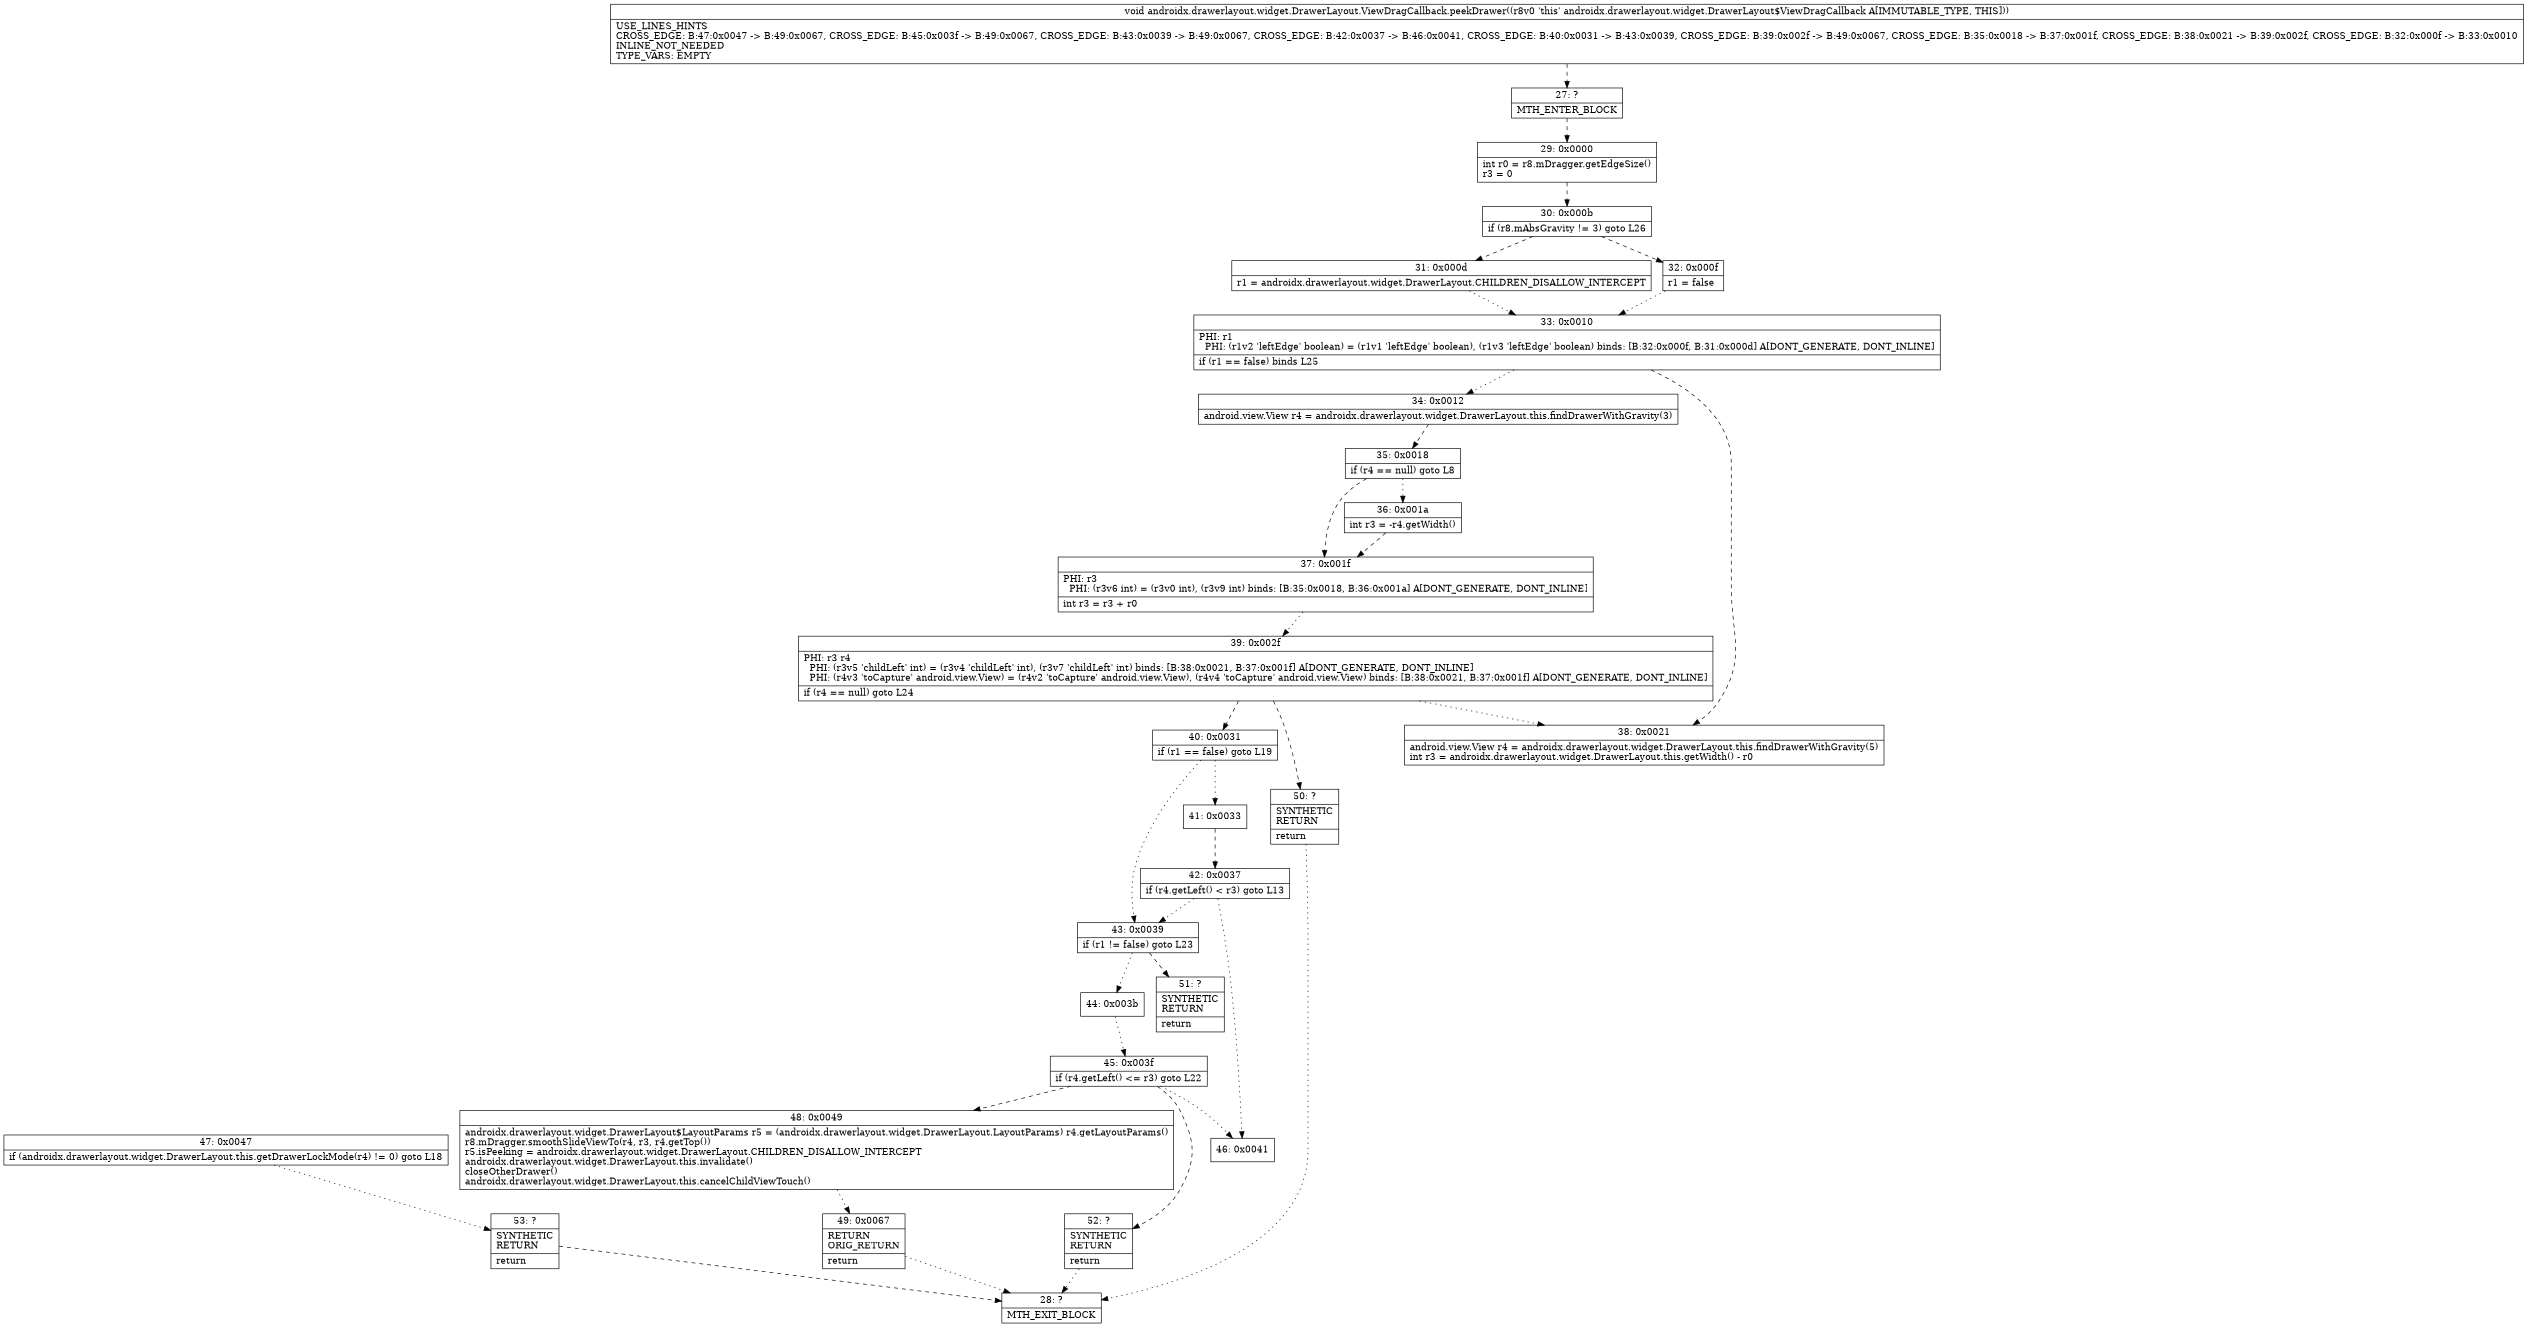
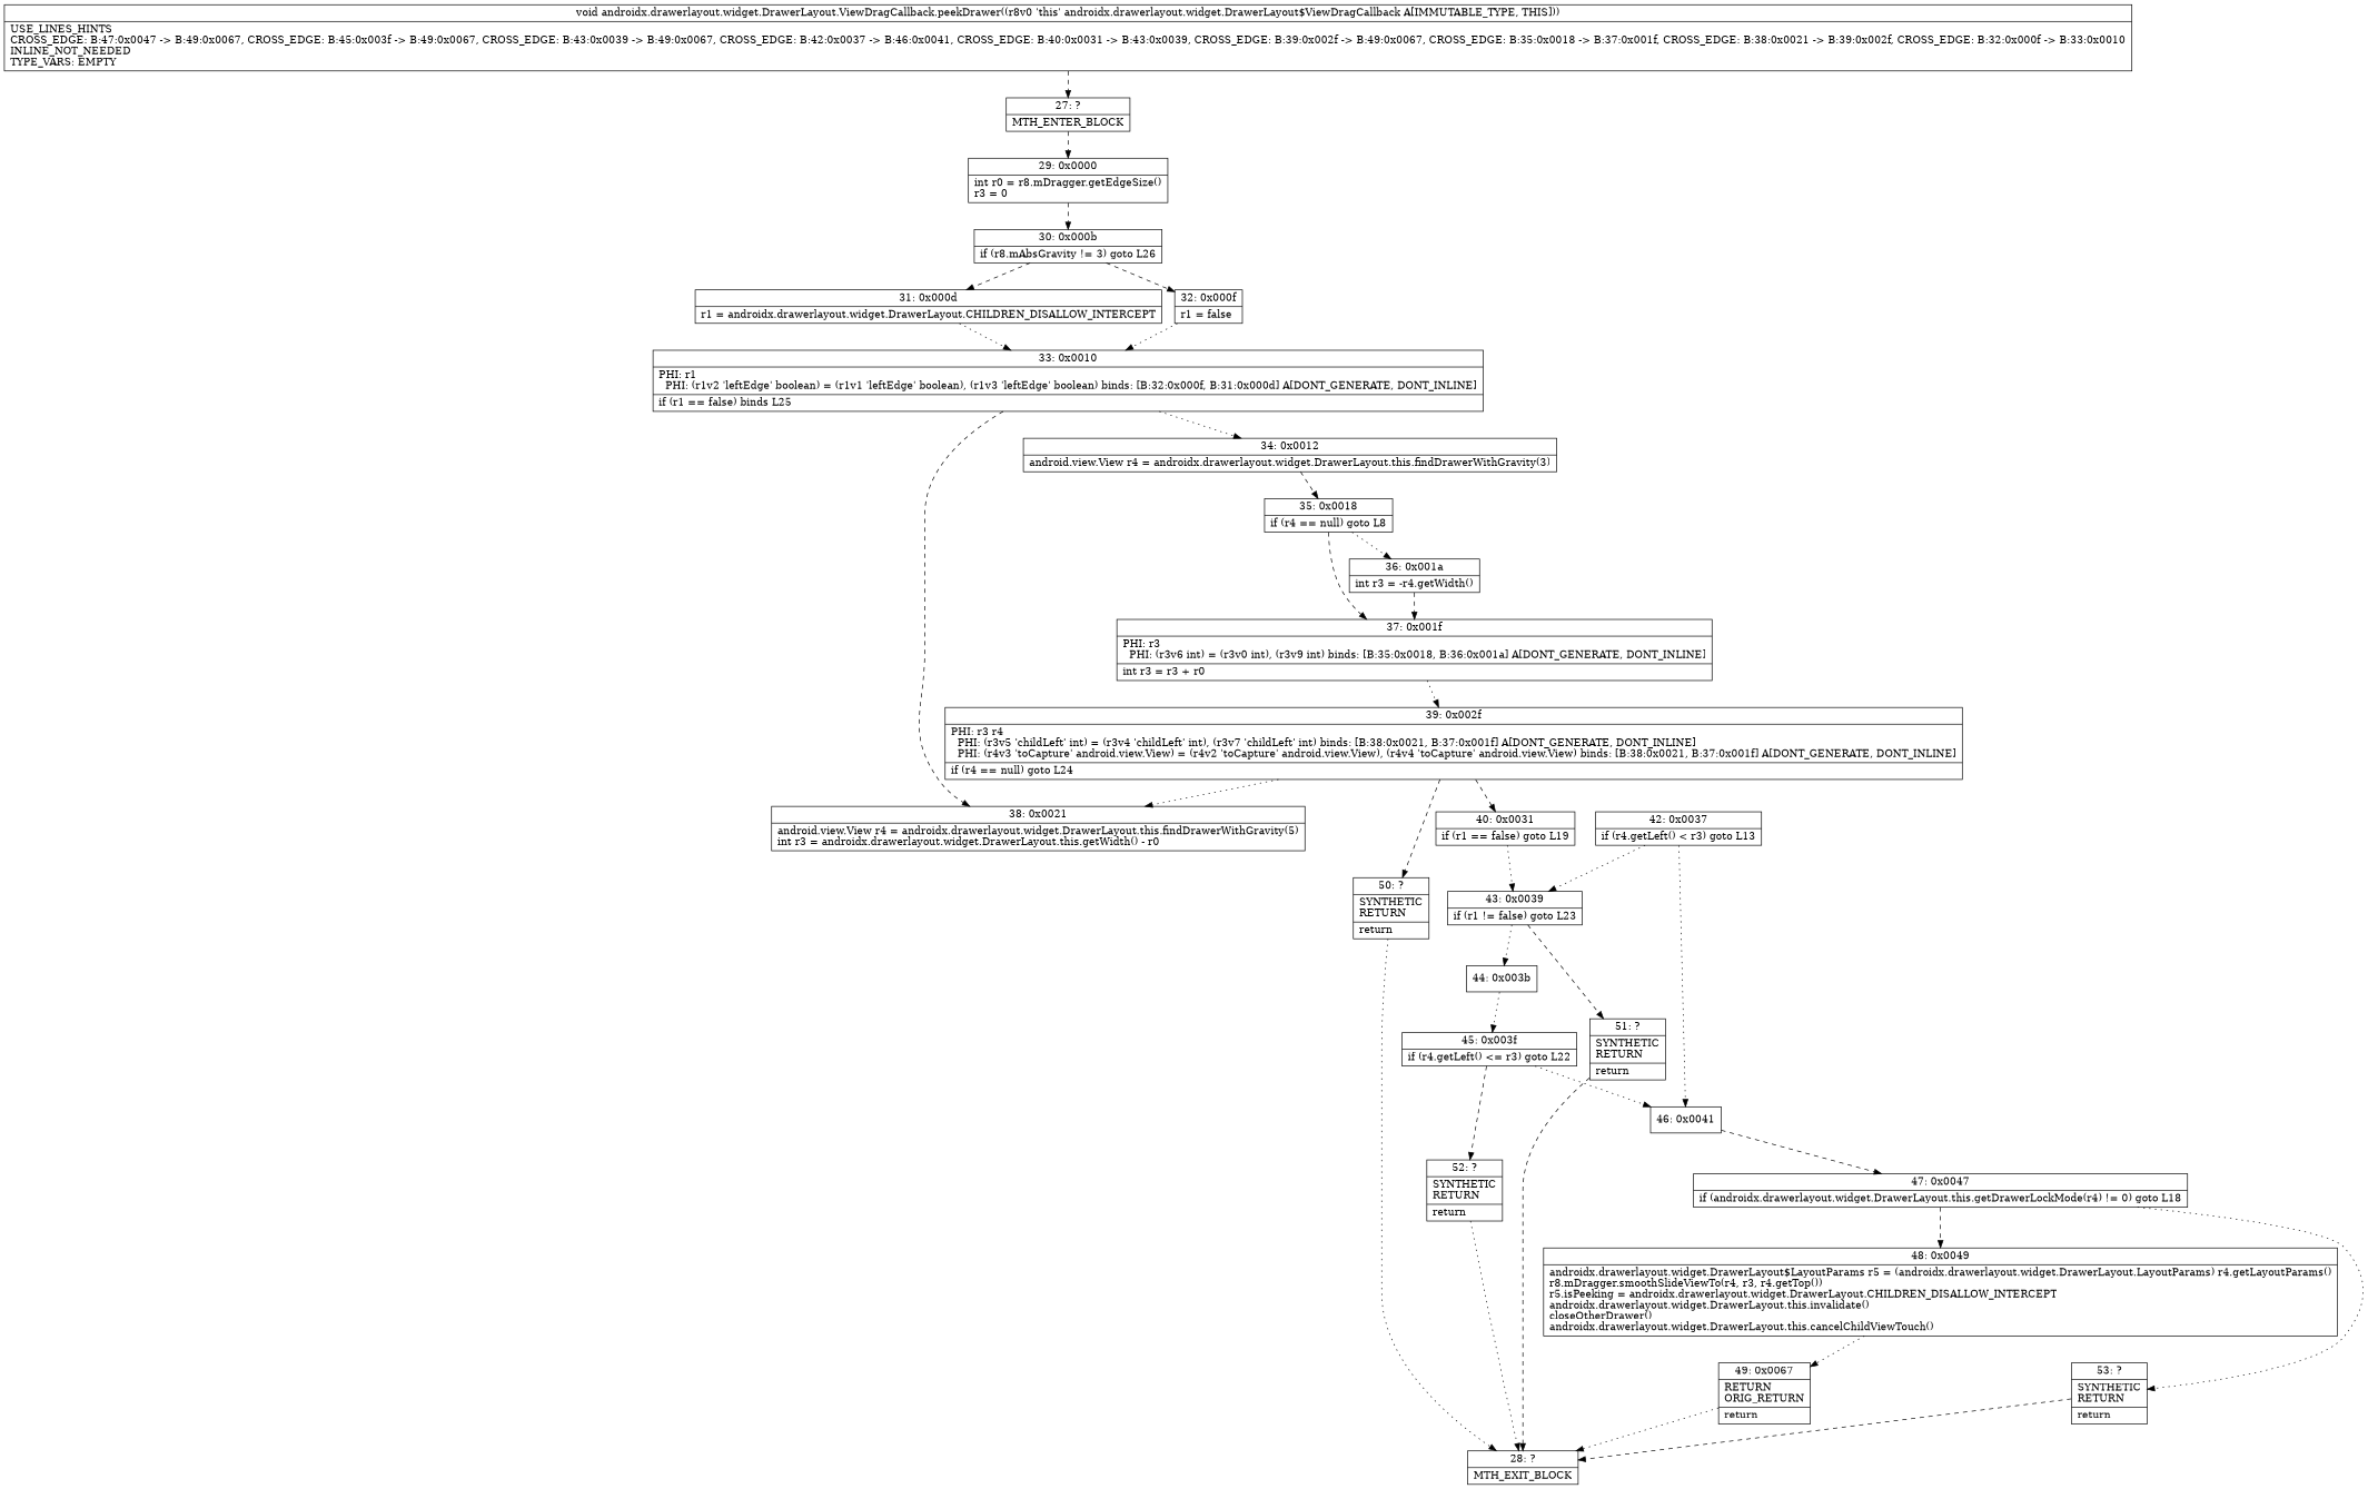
  digraph {
    node [shape=record]
    edge [style=dashed]
    n1 [label="{27\:\ ?|MTH_ENTER_BLOCK\l}"]
    n2 [label="{29\:\ 0x0000|int r0 = r8.mDragger.getEdgeSize()\lr3 = 0\l}"]
    n3 [label="{30\:\ 0x000b|if (r8.mAbsGravity != 3) goto L26\l}"]
    n4 [label="{31\:\ 0x000d|r1 = androidx.drawerlayout.widget.DrawerLayout.CHILDREN_DISALLOW_INTERCEPT\l}"]
    n5 [label="{32\:\ 0x000f|r1 = false\l}"]
    n6 [label="{33\:\ 0x0010|PHI: r1 \l  PHI: (r1v2 'leftEdge' boolean) = (r1v1 'leftEdge' boolean), (r1v3 'leftEdge' boolean) binds: [B:32:0x000f, B:31:0x000d] A[DONT_GENERATE, DONT_INLINE]\l|if (r1 == false) binds L25\l}"]
    n7 [label="{34\:\ 0x0012|android.view.View r4 = androidx.drawerlayout.widget.DrawerLayout.this.findDrawerWithGravity(3)\l}"]
    n8 [label="{38\:\ 0x0021|android.view.View r4 = androidx.drawerlayout.widget.DrawerLayout.this.findDrawerWithGravity(5)\lint r3 = androidx.drawerlayout.widget.DrawerLayout.this.getWidth() \- r0\l}"]
    n9 [label="{35\:\ 0x0018|if (r4 == null) goto L8\l}"]
    n10 [label="{36\:\ 0x001a|int r3 = \-r4.getWidth()\l}"]
    n11 [label="{37\:\ 0x001f|PHI: r3 \l  PHI: (r3v6 int) = (r3v0 int), (r3v9 int) binds: [B:35:0x0018, B:36:0x001a] A[DONT_GENERATE, DONT_INLINE]\l|int r3 = r3 + r0\l}"]
    n12 [label="{39\:\ 0x002f|PHI: r3 r4 \l  PHI: (r3v5 'childLeft' int) = (r3v4 'childLeft' int), (r3v7 'childLeft' int) binds: [B:38:0x0021, B:37:0x001f] A[DONT_GENERATE, DONT_INLINE]\l  PHI: (r4v3 'toCapture' android.view.View) = (r4v2 'toCapture' android.view.View), (r4v4 'toCapture' android.view.View) binds: [B:38:0x0021, B:37:0x001f] A[DONT_GENERATE, DONT_INLINE]\l|if (r4 == null) goto L24\l}"]
    n13 [label="{40\:\ 0x0031|if (r1 == false) goto L19\l}"]
    n14 [label="{50\:\ ?|SYNTHETIC\lRETURN\l|return\l}"]
-   n15 [label="{41\:\ 0x0033}"]
    n16 [label="{43\:\ 0x0039|if (r1 != false) goto L23\l}"]
    n17 [label="{28\:\ ?|MTH_EXIT_BLOCK\l}"]
    n18 [label="{42\:\ 0x0037|if (r4.getLeft() \< r3) goto L13\l}"]
    n19 [label="{44\:\ 0x003b}"]
    n20 [label="{51\:\ ?|SYNTHETIC\lRETURN\l|return\l}"]
    n21 [label="{46\:\ 0x0041}"]
    n22 [label="{47\:\ 0x0047|if (androidx.drawerlayout.widget.DrawerLayout.this.getDrawerLockMode(r4) != 0) goto L18\l}"]
    n23 [label="{48\:\ 0x0049|androidx.drawerlayout.widget.DrawerLayout$LayoutParams r5 = (androidx.drawerlayout.widget.DrawerLayout.LayoutParams) r4.getLayoutParams()\lr8.mDragger.smoothSlideViewTo(r4, r3, r4.getTop())\lr5.isPeeking = androidx.drawerlayout.widget.DrawerLayout.CHILDREN_DISALLOW_INTERCEPT\landroidx.drawerlayout.widget.DrawerLayout.this.invalidate()\lcloseOtherDrawer()\landroidx.drawerlayout.widget.DrawerLayout.this.cancelChildViewTouch()\l}"]
    n24 [label="{53\:\ ?|SYNTHETIC\lRETURN\l|return\l}"]
    n25 [label="{49\:\ 0x0067|RETURN\lORIG_RETURN\l|return\l}"]
    n26 [label="{45\:\ 0x003f|if (r4.getLeft() \<= r3) goto L22\l}"]
    n27 [label="{52\:\ ?|SYNTHETIC\lRETURN\l|return\l}"]
    n28 [label="{void androidx.drawerlayout.widget.DrawerLayout.ViewDragCallback.peekDrawer((r8v0 'this' androidx.drawerlayout.widget.DrawerLayout$ViewDragCallback A[IMMUTABLE_TYPE, THIS]))  | USE_LINES_HINTS\lCROSS_EDGE: B:47:0x0047 \-\> B:49:0x0067, CROSS_EDGE: B:45:0x003f \-\> B:49:0x0067, CROSS_EDGE: B:43:0x0039 \-\> B:49:0x0067, CROSS_EDGE: B:42:0x0037 \-\> B:46:0x0041, CROSS_EDGE: B:40:0x0031 \-\> B:43:0x0039, CROSS_EDGE: B:39:0x002f \-\> B:49:0x0067, CROSS_EDGE: B:35:0x0018 \-\> B:37:0x001f, CROSS_EDGE: B:38:0x0021 \-\> B:39:0x002f, CROSS_EDGE: B:32:0x000f \-\> B:33:0x0010\lINLINE_NOT_NEEDED\lTYPE_VARS: EMPTY\l}"]
    n1 -> n2
    n2 -> n3
    n3 -> n4
    n3 -> n5
    n4 -> n6 [style=dotted]
    n5 -> n6 [style=dotted]
    n6 -> n7 [style=dotted]
    n6 -> n8
    n7 -> n9
    n9 -> n10 [style=dotted]
    n9 -> n11
    n10 -> n11
    n11 -> n12 [style=dotted]
    n12 -> n8 [style=dotted]
    n12 -> n13
    n12 -> n14
-   n13 -> n15 [style=dotted]
    n13 -> n16 [style=dotted]
    n14 -> n17 [style=dotted]
-   n15 -> n18
    n16 -> n19 [style=dotted]
    n16 -> n20
    n18 -> n16 [style=dotted]
    n18 -> n21 [style=dotted]
    n19 -> n26 [style=dotted]
-   n26 -> n23
+   n20 -> n17
+   n21 -> n22
+   n22 -> n23
    n22 -> n24 [style=dotted]
    n23 -> n25 [style=dotted]
    n24 -> n17
    n25 -> n17 [style=dotted]
    n26 -> n21 [style=dotted]
    n26 -> n27
    n27 -> n17 [style=dotted]
    n28 -> n1
  }
